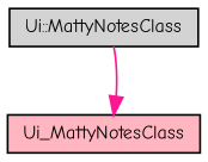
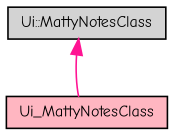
  digraph {
    fontname="Comic Neue"
    node [color=black fontname="Comic Neue" fontsize=10 shape=record style=filled]
    n1 [fillcolor=lightgrey fontcolor=black height=0.2 label="Ui::MattyNotesClass" width=0.4]
    n2 [fillcolor=lightpink height=0.2 label=Ui_MattyNotesClass width=0.4]
-   n2 -> n1 [color=deeppink dir=back fontname="Comic Neue" fontsize=10 labelfontname=Helvetica labelfontsize=10 style=solid]
+   n1 -> n2 [color=deeppink dir=back fontname="Comic Neue" fontsize=10 labelfontname=Helvetica labelfontsize=10 style=solid]
  }
